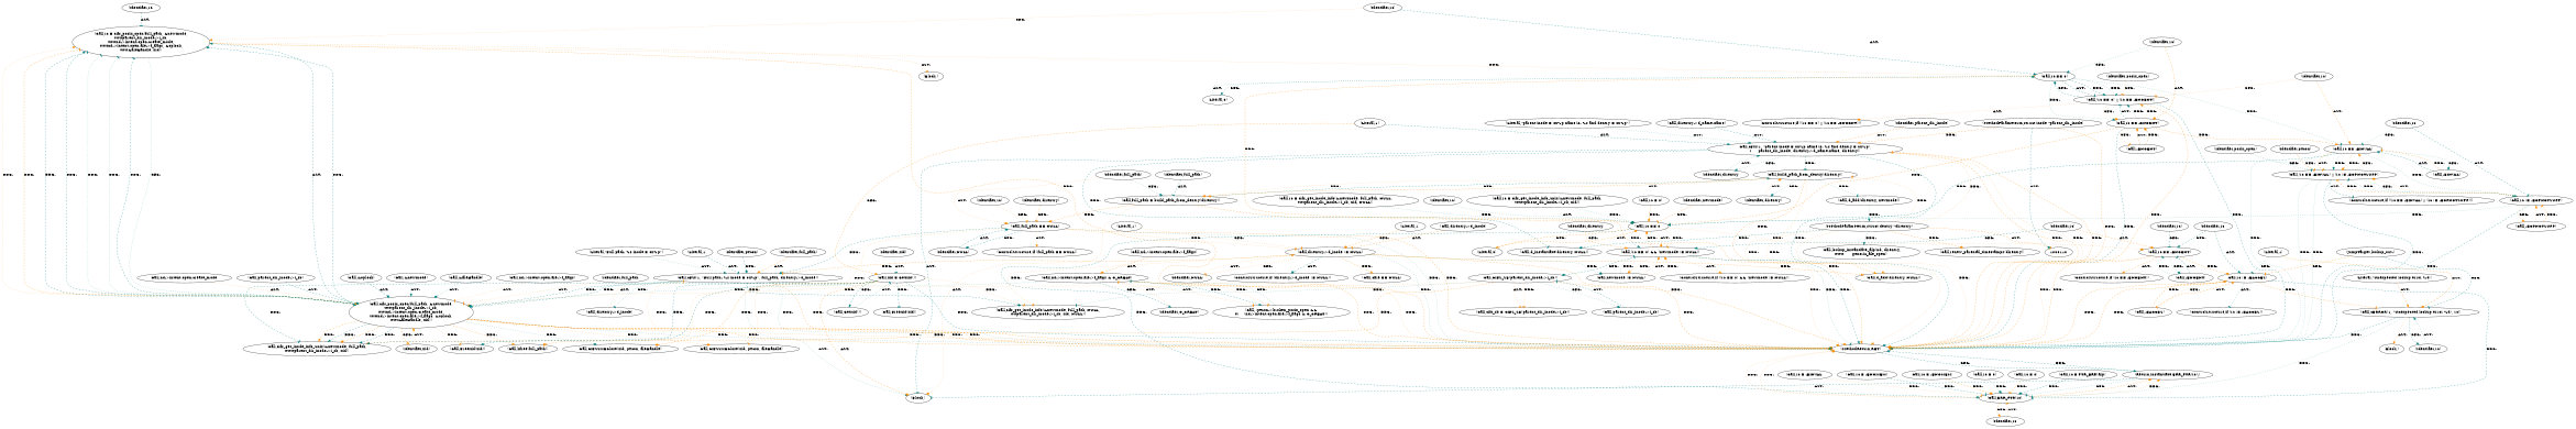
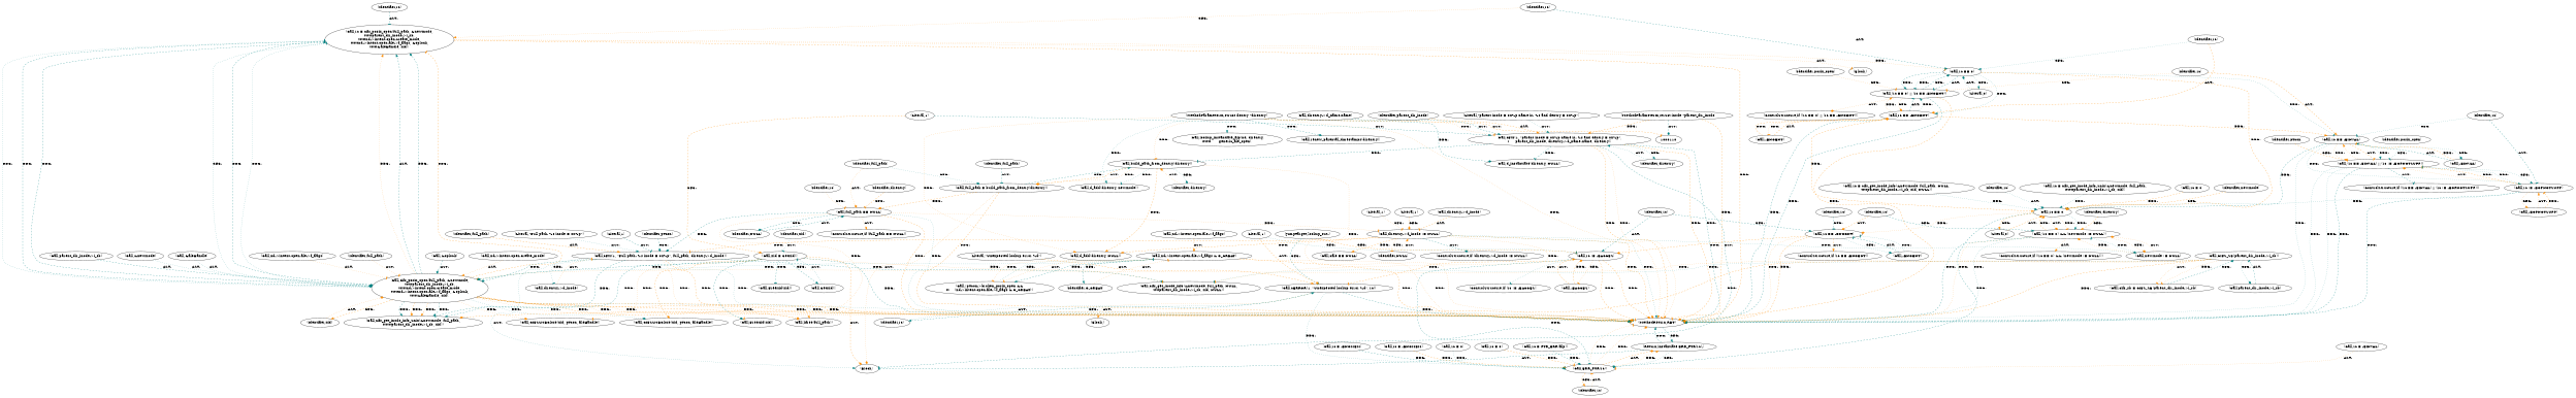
  digraph {
    edge [arrowhead=tee color=darkorange style=dashed]
    n1 [label="(Call,rc = cifs_posix_open(full_path, &newInode,\n\t\t\t\t\tparent_dir_inode->i_sb,\n\t\t\t\t\tnd->intent.open.create_mode,\n\t\t\t\t\tnd->intent.open.file->f_flags, &oplock,\n\t\t\t\t\t&fileHandle, xid))"]
    n2 [label="(Call,cifs_posix_open(full_path, &newInode,\n\t\t\t\t\tparent_dir_inode->i_sb,\n\t\t\t\t\tnd->intent.open.create_mode,\n\t\t\t\t\tnd->intent.open.file->f_flags, &oplock,\n\t\t\t\t\t&fileHandle, xid))"]
    n3 [label="(Call,rc == 0)"]
    n4 [label="(MethodReturn,RET)"]
    n5 [label="(Block,)"]
    n6 [label="(Call,CIFSSMBClose(xid, pTcon, fileHandle))"]
    n7 [label="(Identifier,xid)"]
    n8 [label="(Call,kfree(full_path))"]
    n9 [label="(Call,cifs_get_inode_info_unix(&newInode, full_path,\n\t\t\t\t\t\tparent_dir_inode->i_sb, xid))"]
    n10 [label="(Call,FreeXid(xid))"]
    n11 [label="(Call,CIFSSMBClose(xid, pTcon, fileHandle))"]
    n12 [label="(Call,(rc == 0) || (rc == -ENOENT))"]
    n13 [label="(Call,rc == -ENOENT)"]
    n14 [label="(Call,rc == -EINVAL)"]
    n15 [label="(Call,rc == 0)"]
    n16 [label="(Literal,0)"]
    n17 [label="(Return,instantiate ERR_PTR(rc);)"]
    n18 [label="(Call,cFYI(1, \"Full path: %s inode = 0x%p\", full_path, direntry->d_inode))"]
    n19 [label="(Call,direntry->d_inode)"]
    n20 [label="(Call,cifs_get_inode_info(&newInode, full_path, NULL,\n\t\t\t\tparent_dir_inode->i_sb, xid, NULL))"]
    n21 [label="(Block,)"]
    n22 [label="(Call,full_path == NULL)"]
    n23 [label="(Call,direntry->d_inode != NULL)"]
    n24 [label="(Identifier,NULL)"]
    n25 [label="(ControlStructure,if (full_path == NULL))"]
    n26 [label="(Call,d_add(direntry, NULL))"]
    n27 [label="(Identifier,NULL)"]
    n28 [label="(ControlStructure,if (direntry->d_inode != NULL))"]
    n29 [label="(Call,cfile == NULL)"]
    n30 [label="(Call,newInode != NULL)"]
    n31 [label="(Call,full_path = build_path_from_dentry(direntry))"]
    n32 [label="(Call,build_path_from_dentry(direntry))"]
    n33 [label="(Identifier,direntry)"]
    n34 [label="(Call,d_add(direntry, newInode))"]
    n35 [label="(Call,cFYI(1, \"parent inode = 0x%p name is: %s and dentry = 0x%p\",\n\t      parent_dir_inode, direntry->d_name.name, direntry))"]
    n36 [label="(Call,d_instantiate(direntry, NULL))"]
    n37 [label="(Identifier,direntry)"]
    n38 [label="(MethodParameterIn,struct inode *parent_dir_inode)"]
    1000110
    n40 [label="(MethodParameterIn,struct dentry *direntry)"]
    n41 [label="(Call,lookup_instantiate_filp(nd, direntry,\n\t\t\t\t\t\t       generic_file_open))"]
    n42 [label="(Call,renew_parental_timestamps(direntry))"]
    n43 [label="(Call,(rc == 0) && (newInode != NULL))"]
    n44 [label="(Call,CIFS_SB(parent_dir_inode->i_sb))"]
    n45 [label="(Call,cifs_sb = CIFS_SB(parent_dir_inode->i_sb))"]
    n46 [label="(Call,parent_dir_inode->i_sb)"]
    n47 [label="(Call,nd->intent.open.file->f_flags & O_CREAT)"]
    n48 [label="(Identifier,O_CREAT)"]
    n49 [label="(Call,!pTcon->broken_posix_open &&\n\t\t     (nd->intent.open.file->f_flags & O_CREAT))"]
    n50 [label="(Call,xid = GetXid())"]
    n51 [label="(Call,GetXid())"]
    n52 [label="(Call,FreeXid(xid))"]
    n53 [label="(ControlStructure,if ((rc == 0) || (rc == -ENOENT)))"]
    n54 [label="(Call,-ENOENT)"]
    n55 [label="(Call,(rc == -EINVAL) || (rc != -EOPNOTSUPP))"]
    n56 [label="(Call,rc != -EOPNOTSUPP)"]
    n57 [label="(Call,-EINVAL)"]
    n58 [label="(Call,rc == -ENOENT)"]
    n59 [label="(Call,ERR_PTR(rc))"]
    n60 [label="(Literal,0)"]
    n61 [label="(ControlStructure,if ((rc == -EINVAL) || (rc != -EOPNOTSUPP)))"]
    n62 [label="(Call,-EOPNOTSUPP)"]
    n63 [label="(ControlStructure,if ((rc == 0) && (newInode != NULL)))"]
    n64 [label="(Call,rc != -EACCES)"]
    n65 [label="(ControlStructure,if (rc == -ENOENT))"]
    n66 [label="(Call,-ENOENT)"]
    n67 [label="(Identifier,rc)"]
    n68 [label="(Call,cERROR(1, \"Unexpected lookup error %d\", rc))"]
    n69 [label="(Call,-EACCES)"]
    n70 [label="(ControlStructure,if (rc != -EACCES))"]
    n71 [label="(Identifier,rc)"]
    n72 [label="(Block,)"]
    n73 [label="(Call,nd->intent.open.create_mode)"]
    n74 [label="(Identifier,rc)"]
    n75 [label="(Call,rc = -EINVAL)"]
    n76 [label="(Identifier,rc)"]
    n77 [label="(Identifier,rc)"]
    n78 [label="(Literal,\"Full path: %s inode = 0x%p\")"]
    n79 [label="(JumpTarget,lookup_out:)"]
    n80 [label="(Literal,1)"]
    n81 [label="(Call,parent_dir_inode->i_sb)"]
    n82 [label="(Call,&oplock)"]
    n83 [label="(Call,&newInode)"]
    n84 [label="(Literal,\"Unexpected lookup error %d\")"]
    n85 [label="(Call,&fileHandle)"]
    n86 [label="(Identifier,rc)"]
    n87 [label="(Call,rc = -ENOMEM)"]
    n88 [label="(Call,rc = cifs_get_inode_info(&newInode, full_path, NULL,\n\t\t\t\tparent_dir_inode->i_sb, xid, NULL))"]
    n89 [label="(Identifier,posix_open)"]
    n90 [label="(Identifier,rc)"]
    n91 [label="(Call,rc = cifs_get_inode_info_unix(&newInode, full_path,\n\t\t\t\t\t\tparent_dir_inode->i_sb, xid))"]
    n92 [label="(Call,rc = -ENOMEM)"]
    n93 [label="(Literal,1)"]
    n94 [label="(Identifier,rc)"]
    n95 [label="(Literal,\"parent inode = 0x%p name is: %s and dentry = 0x%p\")"]
    n96 [label="(Call,direntry->d_name.name)"]
    n97 [label="(Identifier,xid)"]
    n98 [label="(Identifier,parent_dir_inode)"]
    n99 [label="(Call,direntry->d_inode)"]
    n100 [label="(Identifier,rc)"]
    n101 [label="(Call,rc = 0)"]
    n102 [label="(Call,nd->intent.open.file->f_flags)"]
    n103 [label="(Identifier,rc)"]
    n104 [label="(Identifier,full_path)"]
    n105 [label="(Identifier,full_path)"]
    n106 [label="(Call,nd->intent.open.file->f_flags)"]
    n107 [label="(Literal,1)"]
    n108 [label="(Identifier,direntry)"]
    n109 [label="(Call,rc = 0)"]
    n110 [label="(Literal,1)"]
    n111 [label="(Identifier,pTcon)"]
    n112 [label="(Identifier,rc)"]
    n113 [label="(Identifier,newInode)"]
    n114 [label="(Call,rc = 0)"]
    n115 [label="(Identifier,direntry)"]
    n116 [label="(Identifier,full_path)"]
    n117 [label="(Call,rc = PTR_ERR(filp))"]
    n118 [label="(Identifier,posix_open)"]
    n119 [label="(Identifier,pTcon)"]
    n120 [label="(Identifier,rc)"]
    n121 [label="(Literal,1)"]
    n122 [label="(Identifier,full_path)"]
    n1 -> n2 [arrowhead=diamond color=teal label="CFG: " style=dotted]
    n1 -> n3 [label="DDG: " style=dotted]
    n1 -> n4 [label="DDG: "]
    n1 -> n5 [label="AST: " style=dotted]
    n2 -> n1 [arrowhead=normal color=teal label="AST: "]
    n2 -> n1 [color=teal label="DDG: " style=dotted]
    n2 -> n1 [color=teal label="DDG: " style=dotted]
    n2 -> n1 [color=teal label="DDG: "]
    n2 -> n1 [arrowhead=diamond color=teal label="DDG: "]
    n2 -> n1 [arrowhead=normal label="DDG: " style=dotted]
    n2 -> n1 [label="DDG: "]
    n2 -> n1 [color=teal label="DDG: "]
    n2 -> n1 [arrowhead=normal color=teal label="DDG: "]
    n2 -> n4 [arrowhead=diamond label="DDG: " style=dotted]
    n2 -> n4 [arrowhead=diamond label="DDG: " style=dotted]
    n2 -> n4 [arrowhead=diamond label="DDG: "]
    n2 -> n4 [label="DDG: "]
    n2 -> n4 [color=teal label="DDG: " style=dotted]
    n2 -> n4 [label="DDG: "]
    n2 -> n6 [arrowhead=diamond label="DDG: " style=dotted]
    n2 -> n7 [arrowhead=normal label="CFG: "]
    n2 -> n8 [arrowhead=normal label="DDG: "]
    n2 -> n9 [arrowhead=normal label="DDG: "]
    n2 -> n9 [arrowhead=normal color=teal label="DDG: "]
    n2 -> n9 [arrowhead=diamond label="DDG: "]
    n2 -> n9 [arrowhead=normal color=teal label="DDG: "]
    n2 -> n10 [label="DDG: " style=dotted]
    n2 -> n11 [arrowhead=diamond color=teal label="DDG: " style=dotted]
    n3 -> n12 [color=teal label="AST: "]
    n3 -> n12 [arrowhead=normal color=teal label="DDG: "]
    n3 -> n12 [color=teal label="DDG: " style=dotted]
    n3 -> n13 [arrowhead=normal color=teal label="DDG: " style=dotted]
    n3 -> n14 [color=teal label="DDG: " style=dotted]
    n3 -> n15 [label="DDG: "]
    n3 -> n16 [arrowhead=normal color=teal label="CFG: " style=dotted]
    n4 -> n17 [arrowhead=normal color=teal label="CFG: "]
    n7 -> n2 [arrowhead=diamond label="AST: " style=dotted]
    n12 -> n3 [arrowhead=diamond color=teal label="CFG: "]
    n12 -> n4 [arrowhead=diamond label="DDG: "]
    n12 -> n4 [color=teal label="DDG: "]
    n12 -> n13 [arrowhead=diamond label="CFG: " style=dotted]
    n12 -> n53 [arrowhead=diamond label="AST: " style=dotted]
    n13 -> n4 [arrowhead=diamond color=teal label="DDG: "]
    n13 -> n12 [color=teal label="AST: "]
    n13 -> n12 [arrowhead=normal color=teal label="DDG: " style=dotted]
    n13 -> n12 [arrowhead=normal label="DDG: " style=dotted]
    n13 -> n14 [arrowhead=normal label="DDG: "]
    n13 -> n15 [arrowhead=normal label="DDG: "]
    n13 -> n54 [label="CFG: " style=dotted]
    n14 -> n4 [color=teal label="DDG: " style=dotted]
    n14 -> n15 [arrowhead=normal color=teal label="DDG: "]
    n14 -> n55 [label="AST: "]
    n14 -> n55 [arrowhead=normal color=teal label="DDG: " style=dotted]
    n14 -> n55 [arrowhead=diamond label="DDG: " style=dotted]
    n14 -> n56 [arrowhead=normal color=teal label="DDG: " style=dotted]
    n14 -> n57 [arrowhead=diamond color=teal label="CFG: " style=dotted]
    n15 -> n43 [arrowhead=diamond label="AST: " style=dotted]
    n15 -> n43 [label="DDG: " style=dotted]
    n15 -> n43 [arrowhead=normal color=teal label="DDG: " style=dotted]
    n15 -> n58 [arrowhead=diamond label="DDG: " style=dotted]
    n15 -> n59 [arrowhead=diamond color=teal label="DDG: "]
    n15 -> n60 [arrowhead=normal label="CFG: "]
    n16 -> n3 [arrowhead=diamond color=teal label="AST: " style=dotted]
    n17 -> n4 [arrowhead=normal color=teal label="DDG: "]
    n17 -> n21 [color=teal label="AST: "]
    n17 -> n59 [color=teal label="CFG: " style=dotted]
    n18 -> n2 [arrowhead=diamond color=teal label="DDG: "]
    n18 -> n4 [arrowhead=normal color=teal label="DDG: " style=dotted]
    n18 -> n4 [arrowhead=diamond label="DDG: "]
    n18 -> n8 [label="DDG: " style=dotted]
    n18 -> n9 [color=teal label="DDG: "]
    n18 -> n19 [color=teal label="CFG: " style=dotted]
    n18 -> n20 [arrowhead=diamond color=teal label="DDG: "]
    n18 -> n21 [arrowhead=normal color=teal label="AST: " style=dotted]
    n19 -> n18 [label="AST: " style=dotted]
    n22 -> n4 [color=teal label="DDG: " style=dotted]
    n22 -> n4 [arrowhead=diamond label="DDG: "]
    n22 -> n8 [arrowhead=normal label="DDG: " style=dotted]
    n22 -> n18 [arrowhead=diamond color=teal label="DDG: "]
    n22 -> n23 [label="DDG: " style=dotted]
    n22 -> n24 [arrowhead=diamond color=teal label="CFG: "]
    n22 -> n25 [arrowhead=normal label="AST: " style=dotted]
    n23 -> n4 [arrowhead=diamond label="DDG: "]
    n23 -> n4 [arrowhead=normal color=teal label="DDG: " style=dotted]
    n23 -> n18 [label="DDG: "]
    n23 -> n20 [label="DDG: " style=dotted]
    n23 -> n26 [arrowhead=normal label="DDG: "]
    n23 -> n27 [label="CFG: " style=dotted]
    n23 -> n28 [arrowhead=diamond color=teal label="AST: "]
    n23 -> n29 [arrowhead=normal label="DDG: "]
    n23 -> n30 [arrowhead=diamond color=teal label="DDG: " style=dotted]
    n24 -> n22 [arrowhead=diamond color=teal label="AST: "]
    n27 -> n23 [arrowhead=normal label="AST: " style=dotted]
    n30 -> n43 [arrowhead=diamond label="AST: " style=dotted]
    n30 -> n43 [arrowhead=diamond label="DDG: " style=dotted]
    n30 -> n43 [color=teal label="DDG: " style=dotted]
    n31 -> n4 [arrowhead=normal label="DDG: "]
    n31 -> n21 [arrowhead=diamond label="AST: " style=dotted]
    n31 -> n22 [arrowhead=diamond label="DDG: "]
    n31 -> n32 [arrowhead=normal color=teal label="CFG: "]
    n32 -> n4 [arrowhead=normal label="DDG: " style=dotted]
    n32 -> n26 [arrowhead=normal label="DDG: "]
    n32 -> n31 [arrowhead=normal label="AST: "]
    n32 -> n31 [arrowhead=diamond label="DDG: " style=dotted]
    n32 -> n33 [arrowhead=diamond color=teal label="CFG: " style=dotted]
    n32 -> n34 [color=teal label="DDG: " style=dotted]
    n33 -> n32 [arrowhead=diamond label="AST: " style=dotted]
    n35 -> n4 [arrowhead=diamond color=teal label="DDG: "]
    n35 -> n4 [label="DDG: "]
    n35 -> n4 [arrowhead=normal label="DDG: " style=dotted]
    n35 -> n4 [arrowhead=diamond label="DDG: "]
    n35 -> n21 [color=teal label="AST: "]
    n35 -> n32 [color=teal label="DDG: "]
    n35 -> n36 [color=teal label="DDG: "]
    n35 -> n37 [arrowhead=normal color=teal label="CFG: " style=dotted]
    n37 -> n35 [arrowhead=normal color=teal label="AST: " style=dotted]
    n38 -> n4 [arrowhead=normal label="DDG: "]
    n38 -> n35 [arrowhead=normal label="DDG: "]
    n38 -> 1000110 [arrowhead=diamond color=teal label="AST: "]
    n40 -> n4 [arrowhead=normal label="DDG: " style=dotted]
    n40 -> n26 [arrowhead=normal label="DDG: " style=dotted]
    n40 -> n32 [label="DDG: " style=dotted]
-   n34 -> n40 [arrowhead=normal color=teal label="DDG: " style=dotted]
+   n40 -> n34 [arrowhead=normal color=teal label="DDG: " style=dotted]
    n40 -> n35 [label="DDG: " style=dotted]
    n40 -> n36 [arrowhead=diamond color=teal label="DDG: "]
    n40 -> 1000110 [label="AST: "]
    n40 -> n41 [arrowhead=normal color=teal label="DDG: " style=dotted]
-   n40 -> n42 [arrowhead=diamond label="DDG: "]
+   n40 -> n42 [arrowhead=diamond color=teal label="DDG: "]
    n43 -> n4 [arrowhead=diamond label="DDG: " style=dotted]
    n43 -> n4 [color=teal label="DDG: " style=dotted]
    n43 -> n4 [arrowhead=normal color=teal label="DDG: "]
    n43 -> n15 [arrowhead=diamond label="CFG: "]
    n43 -> n30 [arrowhead=diamond label="CFG: " style=dotted]
    n43 -> n63 [arrowhead=normal label="AST: " style=dotted]
    n44 -> n2 [arrowhead=diamond label="DDG: " style=dotted]
    n44 -> n4 [label="DDG: "]
    n44 -> n9 [arrowhead=diamond label="DDG: "]
    n44 -> n20 [color=teal label="DDG: " style=dotted]
    n44 -> n45 [label="AST: " style=dotted]
    n44 -> n45 [label="DDG: " style=dotted]
    n44 -> n46 [arrowhead=diamond color=teal label="CFG: " style=dotted]
-   n43 -> n44 [arrowhead=diamond color=teal label="CFG: "]
+   n45 -> n44 [arrowhead=diamond color=teal label="CFG: "]
    n46 -> n44 [color=teal label="AST: "]
    n47 -> n2 [arrowhead=diamond color=teal label="DDG: " style=dotted]
    n47 -> n4 [label="DDG: " style=dotted]
    n47 -> n4 [arrowhead=normal label="DDG: "]
    n47 -> n48 [arrowhead=normal color=teal label="CFG: "]
    n47 -> n49 [label="AST: " style=dotted]
    n47 -> n49 [arrowhead=normal color=teal label="DDG: "]
    n47 -> n49 [label="DDG: " style=dotted]
    n48 -> n47 [label="AST: " style=dotted]
    n49 -> n47 [color=teal label="CFG: " style=dotted]
    n50 -> n2 [arrowhead=normal color=teal label="DDG: "]
    n50 -> n4 [arrowhead=normal color=teal label="DDG: "]
    n50 -> n6 [label="DDG: " style=dotted]
    n50 -> n9 [arrowhead=normal color=teal label="DDG: "]
    n50 -> n10 [arrowhead=diamond color=teal label="DDG: "]
    n50 -> n11 [arrowhead=diamond label="DDG: "]
    n50 -> n20 [label="DDG: " style=dotted]
    n50 -> n21 [arrowhead=diamond label="AST: "]
    n50 -> n51 [arrowhead=normal color=teal label="CFG: "]
    n50 -> n52 [color=teal label="DDG: "]
    n51 -> n50 [color=teal label="AST: " style=dotted]
    n54 -> n13 [arrowhead=diamond label="AST: "]
    n54 -> n13 [arrowhead=diamond label="DDG: "]
    n55 -> n4 [arrowhead=normal color=teal label="DDG: " style=dotted]
    n55 -> n4 [arrowhead=diamond color=teal label="DDG: " style=dotted]
    n55 -> n4 [color=teal label="DDG: "]
    n55 -> n14 [arrowhead=normal label="CFG: " style=dotted]
    n55 -> n56 [arrowhead=normal color=teal label="CFG: " style=dotted]
    n55 -> n61 [color=teal label="AST: "]
    n56 -> n4 [color=teal label="DDG: "]
    n56 -> n15 [arrowhead=normal color=teal label="DDG: " style=dotted]
    n56 -> n55 [arrowhead=diamond label="AST: " style=dotted]
    n56 -> n55 [label="DDG: "]
    n56 -> n55 [color=teal label="DDG: " style=dotted]
    n56 -> n62 [arrowhead=normal label="CFG: " style=dotted]
    n57 -> n14 [arrowhead=normal color=teal label="AST: "]
    n57 -> n14 [label="DDG: "]
    n58 -> n4 [arrowhead=diamond label="DDG: " style=dotted]
    n58 -> n4 [label="DDG: "]
    n58 -> n64 [arrowhead=diamond label="DDG: "]
    n58 -> n65 [arrowhead=normal label="AST: "]
    n58 -> n66 [arrowhead=diamond color=teal label="CFG: " style=dotted]
    n59 -> n4 [arrowhead=diamond label="DDG: " style=dotted]
    n59 -> n4 [label="DDG: " style=dotted]
    n59 -> n17 [arrowhead=diamond label="AST: "]
    n59 -> n17 [arrowhead=normal label="DDG: " style=dotted]
    n59 -> n67 [arrowhead=normal label="CFG: "]
    n60 -> n15 [arrowhead=diamond label="AST: "]
    n62 -> n56 [arrowhead=normal label="AST: " style=dotted]
    n62 -> n56 [label="DDG: "]
    n64 -> n4 [arrowhead=diamond label="DDG: "]
    n64 -> n4 [label="DDG: "]
    n64 -> n59 [color=teal label="DDG: "]
    n64 -> n68 [label="DDG: "]
    n64 -> n69 [label="CFG: " style=dotted]
    n64 -> n70 [color=teal label="AST: " style=dotted]
    n66 -> n58 [color=teal label="AST: "]
    n66 -> n58 [color=teal label="DDG: " style=dotted]
    n67 -> n59 [label="AST: " style=dotted]
    n68 -> n4 [arrowhead=normal color=teal label="DDG: "]
    n68 -> n59 [color=teal label="DDG: " style=dotted]
    n68 -> n71 [arrowhead=normal color=teal label="CFG: "]
    n68 -> n72 [arrowhead=normal label="AST: " style=dotted]
    n69 -> n64 [arrowhead=normal label="AST: "]
    n69 -> n64 [arrowhead=diamond label="DDG: "]
    n71 -> n68 [arrowhead=normal color=teal label="AST: " style=dotted]
    n73 -> n2 [arrowhead=normal label="AST: " style=dotted]
    n74 -> n12 [label="CFG: " style=dotted]
    n74 -> n14 [arrowhead=normal label="AST: "]
-   n75 -> n59 [label="DDG: " style=dotted]
+   n75 -> n59 [label="AST: " style=dotted]
    n76 -> n1 [color=teal label="AST: "]
    n77 -> n58 [color=teal label="CFG: "]
    n78 -> n18 [arrowhead=normal color=teal label="AST: " style=dotted]
    n79 -> n64 [label="CFG: "]
    n79 -> n68 [color=teal label="CFG: "]
    n80 -> n18 [color=teal label="AST: "]
    n81 -> n2 [arrowhead=diamond color=teal label="AST: "]
    n82 -> n2 [arrowhead=diamond color=teal label="AST: "]
    n83 -> n2 [arrowhead=normal color=teal label="AST: " style=dotted]
    n84 -> n68 [arrowhead=normal label="AST: "]
    n85 -> n2 [arrowhead=diamond color=teal label="AST: " style=dotted]
    n86 -> n43 [arrowhead=normal color=teal label="CFG: "]
    n86 -> n58 [arrowhead=diamond label="AST: "]
    n87 -> n59 [color=teal label="DDG: "]
    n88 -> n15 [arrowhead=diamond color=teal label="DDG: " style=dotted]
    n89 -> n55 [color=teal label="CFG: " style=dotted]
    n90 -> n15 [arrowhead=diamond color=teal label="AST: " style=dotted]
    n91 -> n15 [arrowhead=normal color=teal label="DDG: " style=dotted]
    n92 -> n59 [arrowhead=diamond label="DDG: "]
    n93 -> n23 [arrowhead=diamond label="CFG: "]
    n94 -> n1 [arrowhead=normal label="CFG: " style=dotted]
    n94 -> n3 [arrowhead=normal color=teal label="AST: "]
    n95 -> n35 [arrowhead=normal color=teal label="AST: " style=dotted]
    n96 -> n35 [arrowhead=normal color=teal label="AST: "]
    n97 -> n50 [color=teal label="AST: " style=dotted]
    n98 -> n35 [arrowhead=normal label="AST: "]
    n99 -> n23 [label="AST: "]
    n100 -> n14 [color=teal label="CFG: " style=dotted]
    n100 -> n56 [color=teal label="AST: "]
    n101 -> n15 [arrowhead=diamond label="DDG: "]
    n102 -> n2 [label="AST: " style=dotted]
    n103 -> n22 [label="CFG: " style=dotted]
    n104 -> n31 [color=teal label="AST: "]
    n105 -> n22 [arrowhead=diamond label="AST: " style=dotted]
    n105 -> n31 [arrowhead=diamond color=teal label="CFG: " style=dotted]
    n106 -> n47 [arrowhead=diamond label="AST: "]
    n107 -> n35 [arrowhead=normal color=teal label="AST: "]
    n107 -> n50 [arrowhead=normal label="CFG: "]
    n108 -> n22 [label="CFG: "]
    n109 -> n59 [arrowhead=diamond color=teal label="DDG: " style=dotted]
    n110 -> n64 [color=teal label="CFG: " style=dotted]
    n110 -> n68 [arrowhead=diamond label="AST: "]
    n111 -> n18 [arrowhead=diamond color=teal label="CFG: "]
    n112 -> n3 [arrowhead=normal color=teal label="CFG: " style=dotted]
    n112 -> n13 [arrowhead=diamond label="AST: "]
    n113 -> n15 [label="CFG: "]
    n114 -> n59 [label="DDG: "]
    n115 -> n43 [arrowhead=normal label="CFG: "]
    n116 -> n18 [arrowhead=normal label="AST: "]
    n117 -> n59 [arrowhead=diamond color=teal label="DDG: "]
    n118 -> n12 [label="CFG: " style=dotted]
    n119 -> n55 [label="CFG: "]
    n120 -> n58 [arrowhead=normal color=teal label="CFG: "]
    n120 -> n64 [arrowhead=normal color=teal label="AST: "]
    n121 -> n23 [label="CFG: " style=dotted]
    n122 -> n2 [label="AST: " style=dotted]
  }
